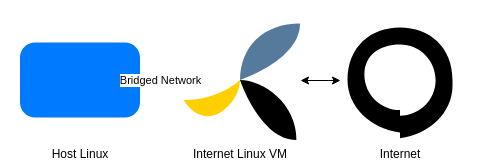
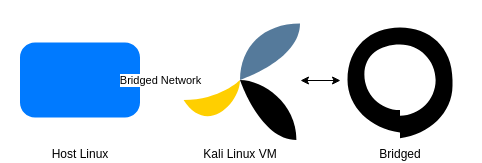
  <mxCell id="0" />
  <mxCell id="1" parent="0" />
- <mxCell id="2" value="Internet Linux VM" style="shape=image;verticalLabelPosition=bottom;labelBackgroundColor=#ffffff;verticalAlign=top;aspect=fixed;image=data:image/svg+xml,PHN2ZyB4bWxucz0iaHR0cDovL3d3dy53My5vcmcvMjAwMC9zdmciIHZpZXdCb3g9IjAgMCAyNDAgMjQwIj48cGF0aCBmaWxsPSIjNTU3QTlCIiBkPSJNMTIwIDEyMEMxMjAgNTMuNzIgMTY2LjcyIDcuMTQgMjQwIDcuMTRDMjQwIDgwLjI4IDEyMCAxMjAgMTIwIDEyMHoiLz48cGF0aCBmaWxsPSIjRkZDRjAwIiBkPSJNMTIwIDEyMEMxMjAgMTY2LjI4IDUzLjcyIDIzMi44IDcuMTQgMTYwQzgwLjI4IDE2MCAxMjAgMTIwIDEyMCAxMjB6Ii8+PHBhdGggZmlsbD0iIzAwMDAwMCIgZD0iTTEyMCAxMjBDMTY2LjI4IDEyMCAyMzIuOCAxNjYuMjggMjMyLjggMjQwQzE2MCAyNDAgMTIwIDEyMCAxMjAgMTIweiIvPjwvc3ZnPg==;" vertex="1" parent="1"><mxGeometry x="180" y="20" width="120" height="120" as="geometry" /></mxCell>
+ <mxCell id="2" value="Kali Linux VM" style="shape=image;verticalLabelPosition=bottom;labelBackgroundColor=#ffffff;verticalAlign=top;aspect=fixed;image=data:image/svg+xml,PHN2ZyB4bWxucz0iaHR0cDovL3d3dy53My5vcmcvMjAwMC9zdmciIHZpZXdCb3g9IjAgMCAyNDAgMjQwIj48cGF0aCBmaWxsPSIjNTU3QTlCIiBkPSJNMTIwIDEyMEMxMjAgNTMuNzIgMTY2LjcyIDcuMTQgMjQwIDcuMTRDMjQwIDgwLjI4IDEyMCAxMjAgMTIwIDEyMHoiLz48cGF0aCBmaWxsPSIjRkZDRjAwIiBkPSJNMTIwIDEyMEMxMjAgMTY2LjI4IDUzLjcyIDIzMi44IDcuMTQgMTYwQzgwLjI4IDE2MCAxMjAgMTIwIDEyMCAxMjB6Ii8+PHBhdGggZmlsbD0iIzAwMDAwMCIgZD0iTTEyMCAxMjBDMTY2LjI4IDEyMCAyMzIuOCAxNjYuMjggMjMyLjggMjQwQzE2MCAyNDAgMTIwIDEyMCAxMjAgMTIweiIvPjwvc3ZnPg==;" vertex="1" parent="1"><mxGeometry x="180" y="20" width="120" height="120" as="geometry" /></mxCell>
  <mxCell id="3" value="Host Linux" style="shape=image;verticalLabelPosition=bottom;labelBackgroundColor=#ffffff;verticalAlign=top;aspect=fixed;image=data:image/svg+xml,PHN2ZyB4bWxucz0iaHR0cDovL3d3dy53My5vcmcvMjAwMC9zdmciIHZpZXdCb3g9IjAgMCA1MTIgNTEyIj48cGF0aCBmaWxsPSIjMDA3QUZGIiBkPSJNNDQ4IDQxNkg2NEMyOC43IDQxNiAwIDM4Ny4zIDAgMzUyVjE2MGMwLTM1LjMgMjguNy02NCA2NC02NGgzODRjMzUuMyAwIDY0IDI4LjcgNjQgNjR2MTkyYzAgMzUuMy0yOC43IDY0LTY0IDY0ek0zMjAgMzM2YzAgOC44LTcuMiAxNi0xNiAxNkgxNjhjLTguOCAwLTE2LTcuMi0xNi0xNnYtMzJjMC04LjggNy4yLTE2IDE2LTE2aDEzNmM4LjggMCAxNiA3LjIgMTYgMTZ2MzJ6Ii8+PC9zdmc+;" vertex="1" parent="1"><mxGeometry x="20" y="20" width="120" height="120" as="geometry" /></mxCell>
- <mxCell id="4" value="Internet" style="shape=image;verticalLabelPosition=bottom;labelBackgroundColor=#ffffff;verticalAlign=top;aspect=fixed;image=data:image/svg+xml,PHN2ZyB4bWxucz0iaHR0cDovL3d3dy53My5vcmcvMjAwMC9zdmciIHZpZXdCb3g9IjAgMCA0NDggNTEyIj48cGF0aCBmaWxsPSIjMDAwMDAwIiBkPSJNNDQ4IDI1NkM0NDggMTE0LjYgMzQ5LjQgMzIgMjI0IDMyUzAgMTE0LjYgMCAyNTZjMCAxMTQuNiA5OC42IDIwNy45IDIyNCAyMjR2LTk2Yy04NC4yIDAtMTUyLTY3LjgtMTUyLTE1MlMxMzkuOCAxMDQgMjI0IDEwNHMxNTIgNjcuOCAxNTIgMTUyLTY3LjggMTUyLTE1MiAxNTJ2OTZjMTI1LjQtMTYuMSAyMjQtMTA5LjQgMjI0LTIyNHoiLz48L3N2Zz4=;" vertex="1" parent="1"><mxGeometry x="340" y="20" width="120" height="120" as="geometry" /></mxCell>
+ <mxCell id="4" value="Bridged" style="shape=image;verticalLabelPosition=bottom;labelBackgroundColor=#ffffff;verticalAlign=top;aspect=fixed;image=data:image/svg+xml,PHN2ZyB4bWxucz0iaHR0cDovL3d3dy53My5vcmcvMjAwMC9zdmciIHZpZXdCb3g9IjAgMCA0NDggNTEyIj48cGF0aCBmaWxsPSIjMDAwMDAwIiBkPSJNNDQ4IDI1NkM0NDggMTE0LjYgMzQ5LjQgMzIgMjI0IDMyUzAgMTE0LjYgMCAyNTZjMCAxMTQuNiA5OC42IDIwNy45IDIyNCAyMjR2LTk2Yy04NC4yIDAtMTUyLTY3LjgtMTUyLTE1MlMxMzkuOCAxMDQgMjI0IDEwNHMxNTIgNjcuOCAxNTIgMTUyLTY3LjggMTUyLTE1MiAxNTJ2OTZjMTI1LjQtMTYuMSAyMjQtMTA5LjQgMjI0LTIyNHoiLz48L3N2Zz4=;" vertex="1" parent="1"><mxGeometry x="340" y="20" width="120" height="120" as="geometry" /></mxCell>
  <mxCell id="5" value="Bridged Network" style="edgeStyle=none;rounded=1;html=1;endArrow=classic;startArrow=classic;entryX=0;entryY=0.5;exitX=1;exitY=0.5;" edge="1" parent="1" source="3" target="2"><mxGeometry width="50" height="50" relative="1" as="geometry"><mxPoint x="140" y="80" as="sourcePoint" /><mxPoint x="300" y="80" as="targetPoint" /></mxGeometry></mxCell>
  <mxCell id="6" value="" style="edgeStyle=none;rounded=1;html=1;endArrow=classic;startArrow=classic;" edge="1" parent="1" source="2" target="4"><mxGeometry width="50" height="50" relative="1" as="geometry"><mxPoint x="300" y="80" as="sourcePoint" /><mxPoint x="460" y="80" as="targetPoint" /></mxGeometry></mxCell>
